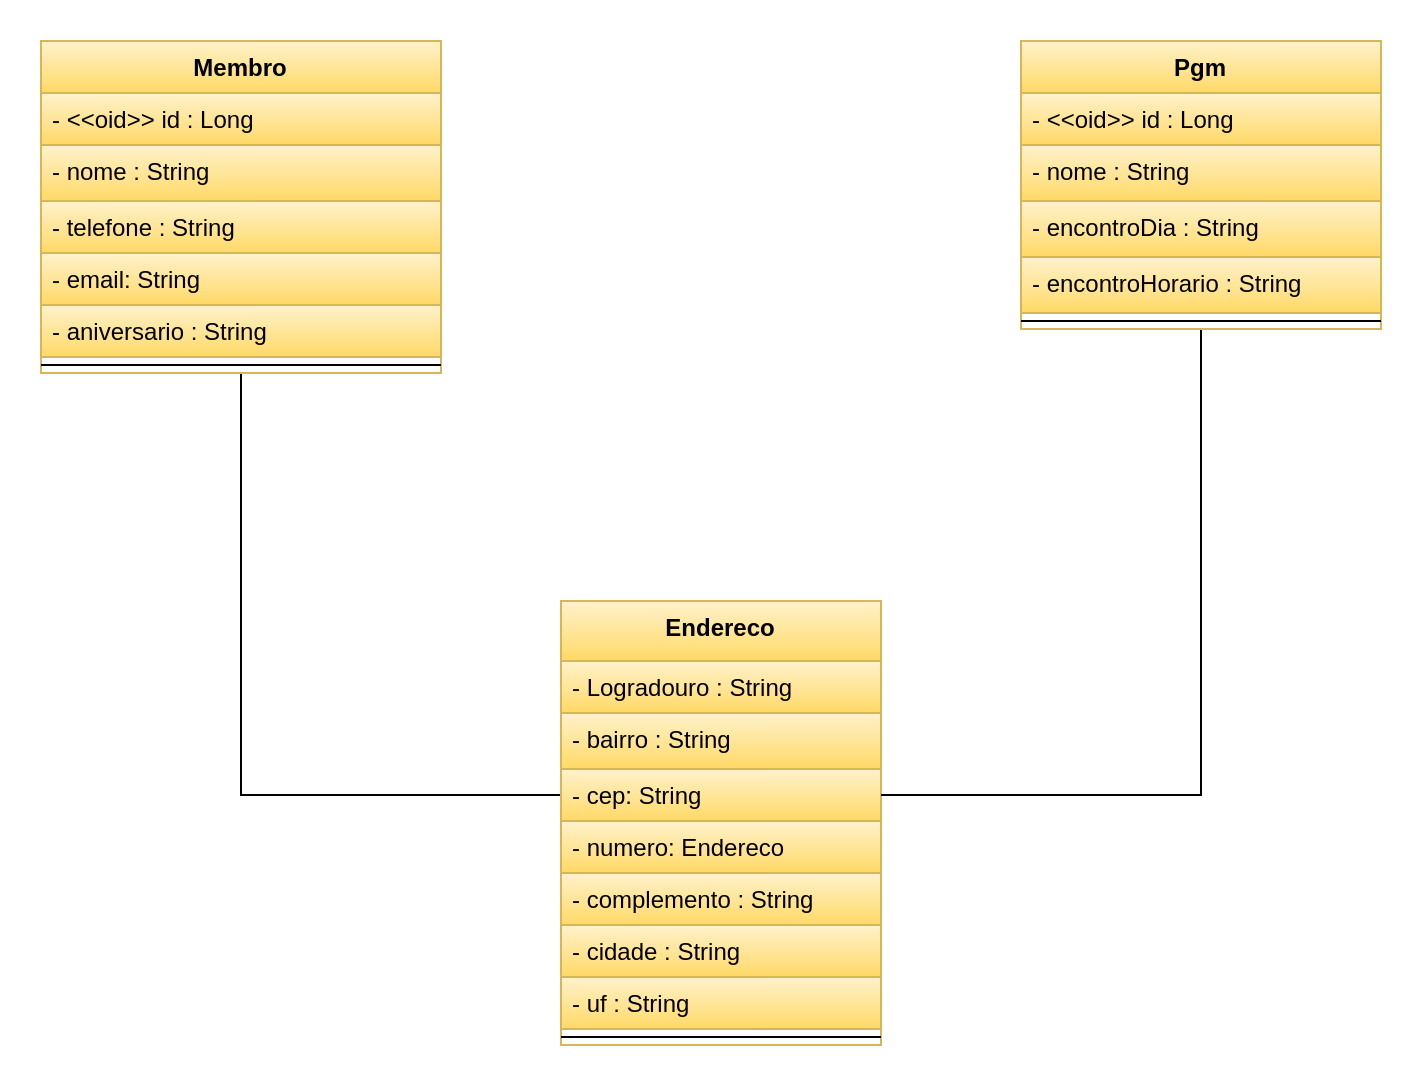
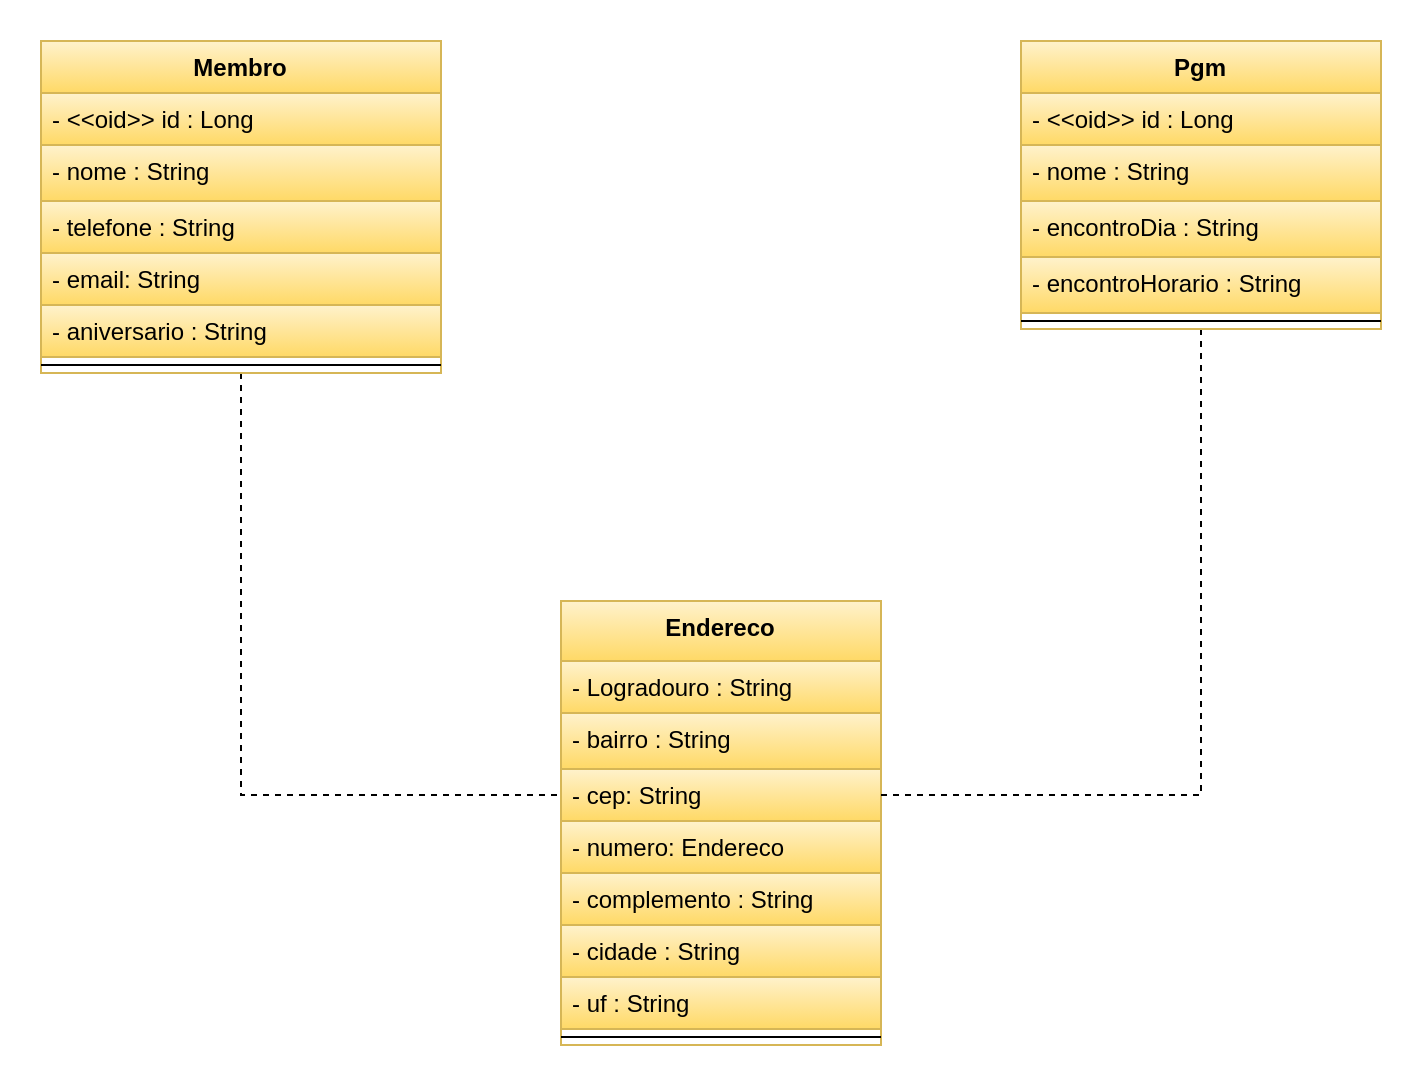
  <mxCell id="0" />
  <mxCell id="1" parent="0" />
- <mxCell id="2" style="edgeStyle=orthogonalEdgeStyle;rounded=0;orthogonalLoop=1;jettySize=auto;html=1;endArrow=none;endFill=0;" edge="1" parent="1" source="3" target="13"><mxGeometry relative="1" as="geometry" /></mxCell>
+ <mxCell id="2" style="edgeStyle=orthogonalEdgeStyle;rounded=0;orthogonalLoop=1;jettySize=auto;html=1;endArrow=none;endFill=0;dashed=1;" edge="1" parent="1" source="3" target="13"><mxGeometry relative="1" as="geometry" /></mxCell>
  <mxCell id="3" value="Membro" style="swimlane;fontStyle=1;align=center;verticalAlign=top;childLayout=stackLayout;horizontal=1;startSize=26;horizontalStack=0;resizeParent=1;resizeLast=0;collapsible=1;marginBottom=0;rounded=0;shadow=0;strokeWidth=1;fillColor=#fff2cc;strokeColor=#d6b656;gradientColor=#ffd966;" parent="1" vertex="1"><mxGeometry x="20" y="20" width="200" height="166" as="geometry"><mxRectangle x="230" y="140" width="160" height="26" as="alternateBounds" /></mxGeometry></mxCell>
  <mxCell id="4" value="- &lt;&lt;oid&gt;&gt; id : Long" style="text;align=left;verticalAlign=top;spacingLeft=4;spacingRight=4;overflow=hidden;rotatable=0;points=[[0,0.5],[1,0.5]];portConstraint=eastwest;fillColor=#fff2cc;strokeColor=#d6b656;gradientColor=#ffd966;" parent="3" vertex="1"><mxGeometry y="26" width="200" height="26" as="geometry" /></mxCell>
  <mxCell id="5" value="- nome : String" style="text;align=left;verticalAlign=top;spacingLeft=4;spacingRight=4;overflow=hidden;rotatable=0;points=[[0,0.5],[1,0.5]];portConstraint=eastwest;rounded=0;shadow=0;html=0;fillColor=#fff2cc;strokeColor=#d6b656;gradientColor=#ffd966;" parent="3" vertex="1"><mxGeometry y="52" width="200" height="28" as="geometry" /></mxCell>
  <mxCell id="6" value="- telefone : String" style="text;align=left;verticalAlign=top;spacingLeft=4;spacingRight=4;overflow=hidden;rotatable=0;points=[[0,0.5],[1,0.5]];portConstraint=eastwest;rounded=0;shadow=0;html=0;fillColor=#fff2cc;strokeColor=#d6b656;gradientColor=#ffd966;" parent="3" vertex="1"><mxGeometry y="80" width="200" height="26" as="geometry" /></mxCell>
  <mxCell id="7" value="- email: String" style="text;align=left;verticalAlign=top;spacingLeft=4;spacingRight=4;overflow=hidden;rotatable=0;points=[[0,0.5],[1,0.5]];portConstraint=eastwest;rounded=0;shadow=0;html=0;fillColor=#fff2cc;strokeColor=#d6b656;gradientColor=#ffd966;" parent="3" vertex="1"><mxGeometry y="106" width="200" height="26" as="geometry" /></mxCell>
  <mxCell id="8" value="- aniversario : String" style="text;align=left;verticalAlign=top;spacingLeft=4;spacingRight=4;overflow=hidden;rotatable=0;points=[[0,0.5],[1,0.5]];portConstraint=eastwest;rounded=0;shadow=0;html=0;fillColor=#fff2cc;strokeColor=#d6b656;gradientColor=#ffd966;" parent="3" vertex="1"><mxGeometry y="132" width="200" height="26" as="geometry" /></mxCell>
  <mxCell id="9" value="" style="line;html=1;strokeWidth=1;align=left;verticalAlign=middle;spacingTop=-1;spacingLeft=3;spacingRight=3;rotatable=0;labelPosition=right;points=[];portConstraint=eastwest;" parent="3" vertex="1"><mxGeometry y="158" width="200" height="8" as="geometry" /></mxCell>
  <mxCell id="10" value="Endereco" style="swimlane;fontStyle=1;align=center;verticalAlign=top;childLayout=stackLayout;horizontal=1;startSize=30;horizontalStack=0;resizeParent=1;resizeLast=0;collapsible=1;marginBottom=0;rounded=0;shadow=0;strokeWidth=1;fillColor=#fff2cc;strokeColor=#d6b656;gradientColor=#ffd966;" parent="1" vertex="1"><mxGeometry x="280" y="300" width="160" height="222" as="geometry"><mxRectangle x="230" y="140" width="160" height="26" as="alternateBounds" /></mxGeometry></mxCell>
  <mxCell id="11" value="- Logradouro : String" style="text;align=left;verticalAlign=top;spacingLeft=4;spacingRight=4;overflow=hidden;rotatable=0;points=[[0,0.5],[1,0.5]];portConstraint=eastwest;fillColor=#fff2cc;strokeColor=#d6b656;gradientColor=#ffd966;" parent="10" vertex="1"><mxGeometry y="30" width="160" height="26" as="geometry" /></mxCell>
  <mxCell id="12" value="- bairro : String" style="text;align=left;verticalAlign=top;spacingLeft=4;spacingRight=4;overflow=hidden;rotatable=0;points=[[0,0.5],[1,0.5]];portConstraint=eastwest;rounded=0;shadow=0;html=0;fillColor=#fff2cc;strokeColor=#d6b656;gradientColor=#ffd966;" parent="10" vertex="1"><mxGeometry y="56" width="160" height="28" as="geometry" /></mxCell>
  <mxCell id="13" value="- cep: String" style="text;align=left;verticalAlign=top;spacingLeft=4;spacingRight=4;overflow=hidden;rotatable=0;points=[[0,0.5],[1,0.5]];portConstraint=eastwest;rounded=0;shadow=0;html=0;fillColor=#fff2cc;strokeColor=#d6b656;gradientColor=#ffd966;" parent="10" vertex="1"><mxGeometry y="84" width="160" height="26" as="geometry" /></mxCell>
  <mxCell id="14" value="- numero: Endereco" style="text;align=left;verticalAlign=top;spacingLeft=4;spacingRight=4;overflow=hidden;rotatable=0;points=[[0,0.5],[1,0.5]];portConstraint=eastwest;rounded=0;shadow=0;html=0;fillColor=#fff2cc;strokeColor=#d6b656;gradientColor=#ffd966;" parent="10" vertex="1"><mxGeometry y="110" width="160" height="26" as="geometry" /></mxCell>
  <mxCell id="15" value="- complemento : String" style="text;align=left;verticalAlign=top;spacingLeft=4;spacingRight=4;overflow=hidden;rotatable=0;points=[[0,0.5],[1,0.5]];portConstraint=eastwest;rounded=0;shadow=0;html=0;fillColor=#fff2cc;strokeColor=#d6b656;gradientColor=#ffd966;" parent="10" vertex="1"><mxGeometry y="136" width="160" height="26" as="geometry" /></mxCell>
  <mxCell id="16" value="- cidade : String" style="text;align=left;verticalAlign=top;spacingLeft=4;spacingRight=4;overflow=hidden;rotatable=0;points=[[0,0.5],[1,0.5]];portConstraint=eastwest;rounded=0;shadow=0;html=0;fillColor=#fff2cc;strokeColor=#d6b656;gradientColor=#ffd966;" parent="10" vertex="1"><mxGeometry y="162" width="160" height="26" as="geometry" /></mxCell>
  <mxCell id="17" value="- uf : String" style="text;align=left;verticalAlign=top;spacingLeft=4;spacingRight=4;overflow=hidden;rotatable=0;points=[[0,0.5],[1,0.5]];portConstraint=eastwest;rounded=0;shadow=0;html=0;fillColor=#fff2cc;strokeColor=#d6b656;gradientColor=#ffd966;" parent="10" vertex="1"><mxGeometry y="188" width="160" height="26" as="geometry" /></mxCell>
  <mxCell id="18" value="" style="line;html=1;strokeWidth=1;align=left;verticalAlign=middle;spacingTop=-1;spacingLeft=3;spacingRight=3;rotatable=0;labelPosition=right;points=[];portConstraint=eastwest;" parent="10" vertex="1"><mxGeometry y="214" width="160" height="8" as="geometry" /></mxCell>
- <mxCell id="19" style="edgeStyle=orthogonalEdgeStyle;rounded=0;orthogonalLoop=1;jettySize=auto;html=1;entryX=1;entryY=0.5;entryDx=0;entryDy=0;endArrow=none;endFill=0;" edge="1" parent="1" source="20" target="13"><mxGeometry relative="1" as="geometry" /></mxCell>
+ <mxCell id="19" style="edgeStyle=orthogonalEdgeStyle;rounded=0;orthogonalLoop=1;jettySize=auto;html=1;entryX=1;entryY=0.5;entryDx=0;entryDy=0;endArrow=none;endFill=0;dashed=1;" edge="1" parent="1" source="20" target="13"><mxGeometry relative="1" as="geometry" /></mxCell>
  <mxCell id="20" value="Pgm" style="swimlane;fontStyle=1;align=center;verticalAlign=top;childLayout=stackLayout;horizontal=1;startSize=26;horizontalStack=0;resizeParent=1;resizeLast=0;collapsible=1;marginBottom=0;rounded=0;shadow=0;strokeWidth=1;fillColor=#fff2cc;strokeColor=#d6b656;gradientColor=#ffd966;" parent="1" vertex="1"><mxGeometry x="510" y="20" width="180" height="144" as="geometry"><mxRectangle x="230" y="140" width="160" height="26" as="alternateBounds" /></mxGeometry></mxCell>
  <mxCell id="21" value="- &lt;&lt;oid&gt;&gt; id : Long" style="text;align=left;verticalAlign=top;spacingLeft=4;spacingRight=4;overflow=hidden;rotatable=0;points=[[0,0.5],[1,0.5]];portConstraint=eastwest;fillColor=#fff2cc;strokeColor=#d6b656;gradientColor=#ffd966;" parent="20" vertex="1"><mxGeometry y="26" width="180" height="26" as="geometry" /></mxCell>
  <mxCell id="22" value="- nome : String" style="text;align=left;verticalAlign=top;spacingLeft=4;spacingRight=4;overflow=hidden;rotatable=0;points=[[0,0.5],[1,0.5]];portConstraint=eastwest;rounded=0;shadow=0;html=0;fillColor=#fff2cc;strokeColor=#d6b656;gradientColor=#ffd966;" parent="20" vertex="1"><mxGeometry y="52" width="180" height="28" as="geometry" /></mxCell>
  <mxCell id="23" value="- encontroDia : String" style="text;align=left;verticalAlign=top;spacingLeft=4;spacingRight=4;overflow=hidden;rotatable=0;points=[[0,0.5],[1,0.5]];portConstraint=eastwest;rounded=0;shadow=0;html=0;fillColor=#fff2cc;strokeColor=#d6b656;gradientColor=#ffd966;" parent="20" vertex="1"><mxGeometry y="80" width="180" height="28" as="geometry" /></mxCell>
  <mxCell id="24" value="- encontroHorario : String" style="text;align=left;verticalAlign=top;spacingLeft=4;spacingRight=4;overflow=hidden;rotatable=0;points=[[0,0.5],[1,0.5]];portConstraint=eastwest;rounded=0;shadow=0;html=0;fillColor=#fff2cc;strokeColor=#d6b656;gradientColor=#ffd966;" parent="20" vertex="1"><mxGeometry y="108" width="180" height="28" as="geometry" /></mxCell>
  <mxCell id="25" value="" style="line;html=1;strokeWidth=1;align=left;verticalAlign=middle;spacingTop=-1;spacingLeft=3;spacingRight=3;rotatable=0;labelPosition=right;points=[];portConstraint=eastwest;" parent="20" vertex="1"><mxGeometry y="136" width="180" height="8" as="geometry" /></mxCell>
